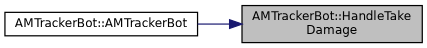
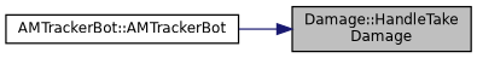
  digraph {
    rankdir=RL
    node [color=black fontname=Helvetica fontsize=10 shape=record style=filled]
-   n1 [fillcolor=grey75 fontcolor=black height=0.2 label="AMTrackerBot::HandleTake\lDamage" width=0.4]
+   n1 [fillcolor=grey75 fontcolor=black height=0.2 label="Damage::HandleTake\lDamage" width=0.4]
    n2 [fillcolor=white height=0.2 label="AMTrackerBot::AMTrackerBot" width=0.4]
    n1 -> n2 [color=midnightblue dir=back fontname=Helvetica fontsize=10 labelfontname=Helvetica labelfontsize=10 style=solid]
  }
